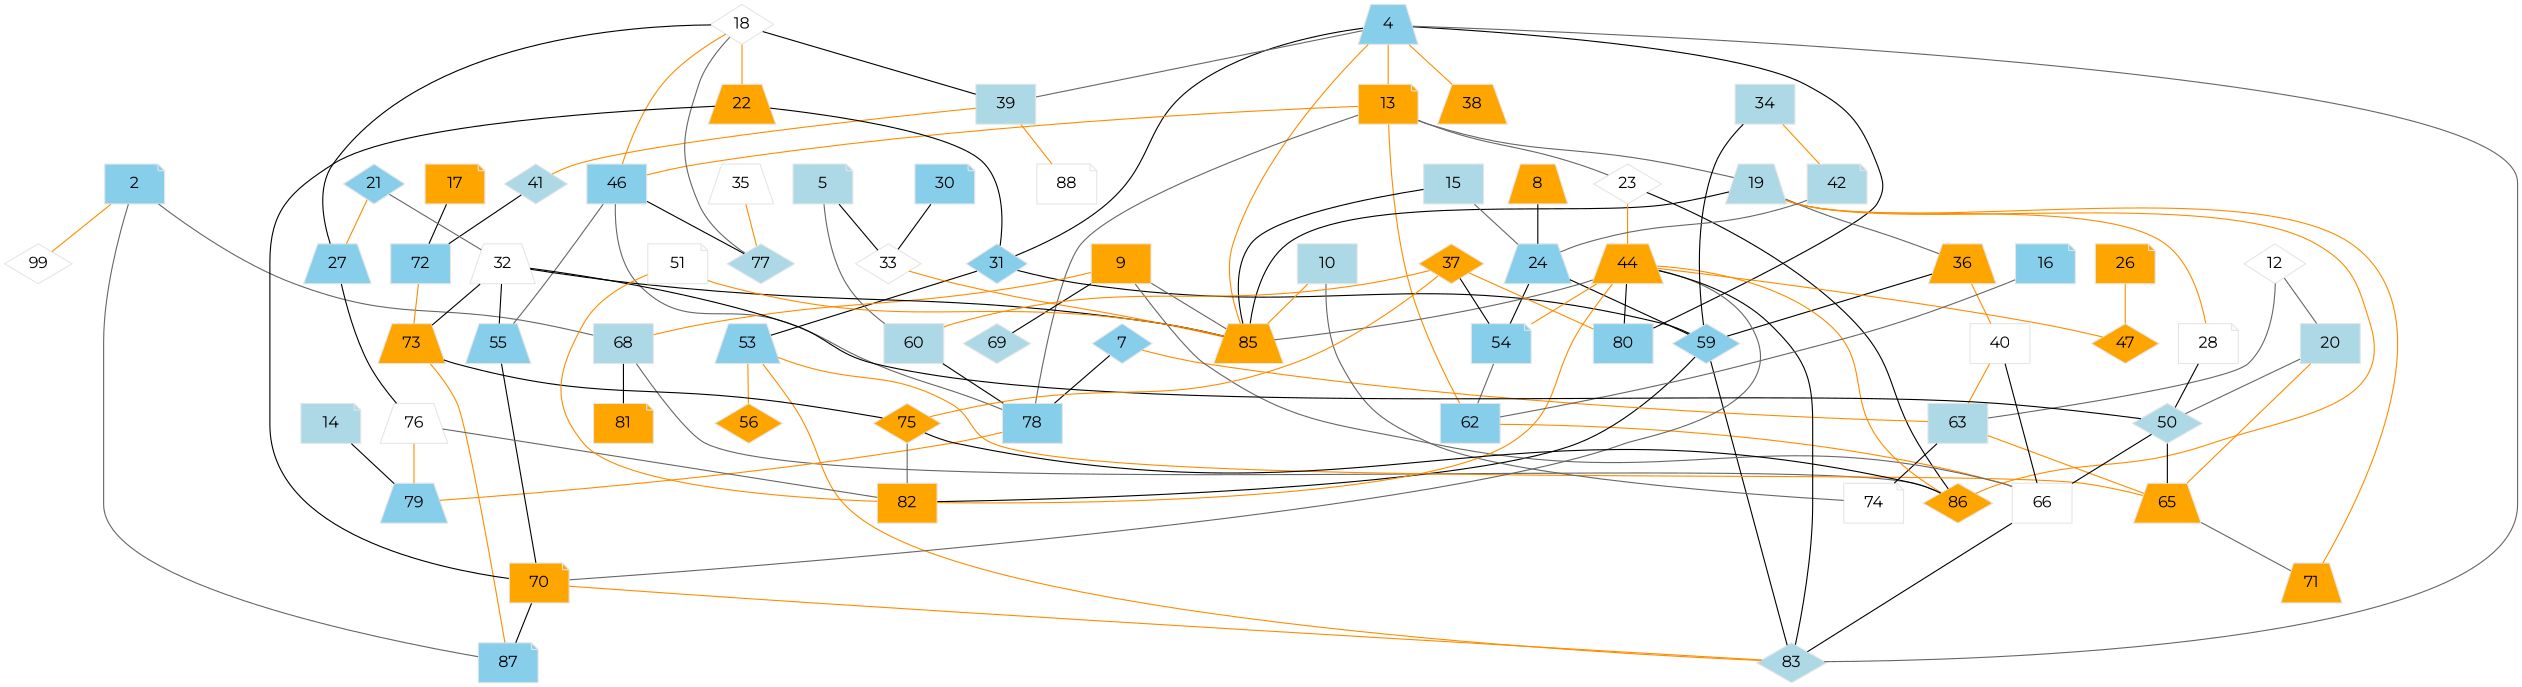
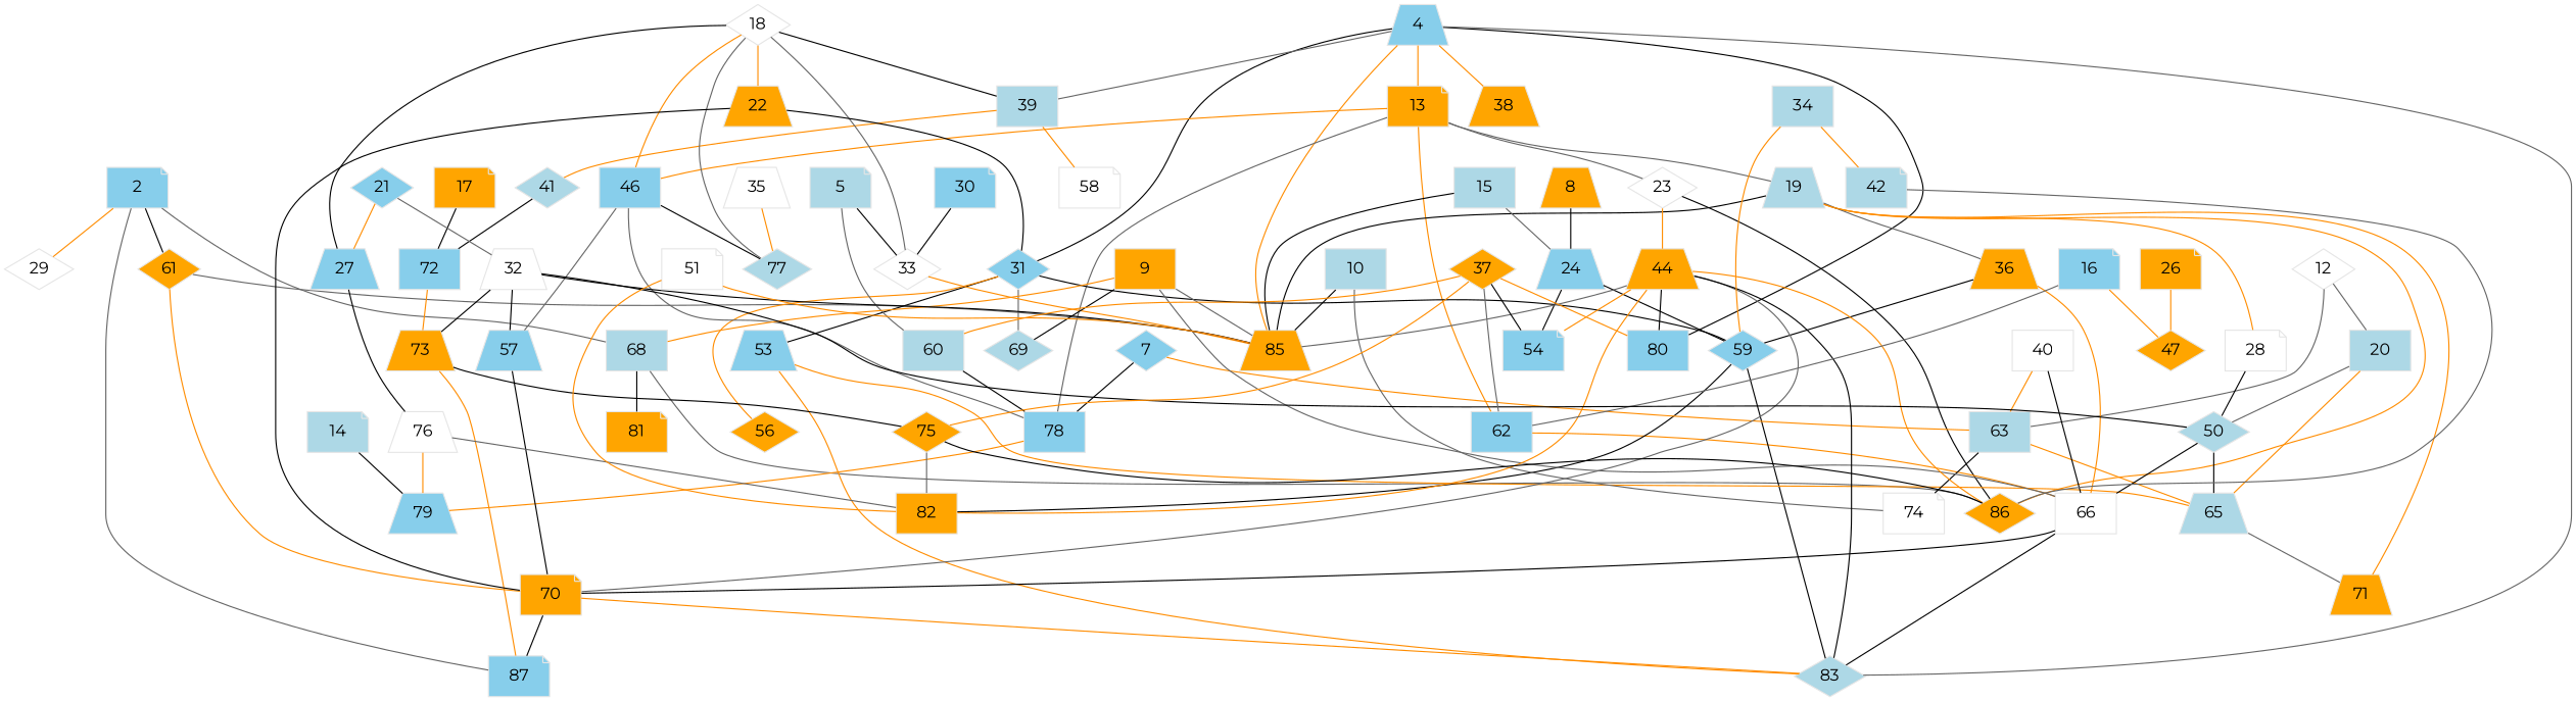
  graph {
    fontname=Montserrat
    node [color=gray90 fillcolor=orange fontname=Montserrat shape=diamond style=filled]
    edge [color=black fontname=Montserrat weight=1.0]
    2 [fillcolor=skyblue shape=note]
-   29 [fillcolor=white label=99]
+   29 [fillcolor=white]
+   61
    68 [fillcolor=lightblue shape=box]
    87 [fillcolor=skyblue shape=note]
    85 [shape=trapezium]
    70 [shape=note]
    86
    81 [shape=note]
    4 [fillcolor=skyblue shape=trapezium]
    13 [shape=note]
    31 [fillcolor=skyblue]
    38 [shape=trapezium]
    39 [fillcolor=lightblue shape=box]
    80 [fillcolor=skyblue shape=box]
    83 [fillcolor=lightblue]
    78 [fillcolor=skyblue shape=box]
    19 [fillcolor=lightblue shape=trapezium]
    23 [fillcolor=white]
    46 [fillcolor=skyblue shape=box]
    62 [fillcolor=skyblue shape=box]
    69 [fillcolor=lightblue]
    59 [fillcolor=skyblue]
    53 [fillcolor=skyblue shape=trapezium]
    41 [fillcolor=lightblue]
-   58 [fillcolor=white shape=note label=88]
+   58 [fillcolor=white shape=note]
    5 [fillcolor=lightblue shape=note]
    33 [fillcolor=white]
    60 [fillcolor=lightblue shape=box]
    7 [fillcolor=skyblue]
    63 [fillcolor=lightblue shape=box]
    74 [fillcolor=white shape=note]
-   65 [shape=trapezium]
+   65 [fillcolor=lightblue shape=trapezium]
    79 [fillcolor=skyblue shape=trapezium]
    8 [shape=trapezium]
    24 [fillcolor=skyblue shape=trapezium]
    54 [fillcolor=skyblue shape=note]
    9 [shape=box]
    66 [fillcolor=white shape=box]
    10 [fillcolor=lightblue shape=box]
    12 [fillcolor=white]
    20 [fillcolor=lightblue shape=box]
    50 [fillcolor=lightblue]
    28 [fillcolor=white shape=note]
    36 [shape=trapezium]
    71 [shape=trapezium]
    44 [shape=trapezium]
    77 [fillcolor=lightblue]
-   55 [fillcolor=skyblue shape=trapezium]
+   55 [fillcolor=skyblue shape=trapezium label=57]
    14 [fillcolor=lightblue shape=note]
    15 [fillcolor=lightblue shape=box]
    16 [fillcolor=skyblue shape=note]
    47
    17 [shape=note]
    72 [fillcolor=skyblue shape=box]
    73 [shape=trapezium]
    18 [fillcolor=white]
    22 [shape=trapezium]
    27 [fillcolor=skyblue shape=trapezium]
    76 [fillcolor=white shape=trapezium]
    40 [fillcolor=white shape=box]
    21 [fillcolor=skyblue]
    32 [fillcolor=white shape=trapezium]
    82 [shape=box]
    26 [shape=note]
    30 [fillcolor=skyblue shape=note]
    56
    75
    34 [fillcolor=lightblue shape=box]
    42 [fillcolor=lightblue shape=note]
    35 [fillcolor=white shape=trapezium]
    37
    51 [fillcolor=white shape=note]
    2 -- 29 [color=darkorange]
+   2 -- 61
    2 -- 68 [color=gray40]
    2 -- 87 [color=gray40]
+   61 -- 85 [color=gray40]
+   61 -- 70 [color=darkorange]
    68 -- 86 [color=gray40]
    68 -- 81
    70 -- 87 [weight=2.0]
    70 -- 83 [color=darkorange]
    4 -- 85 [color=darkorange]
    4 -- 13 [color=darkorange]
    4 -- 31
    4 -- 38 [color=darkorange]
    4 -- 39 [color=gray40]
    4 -- 80
    4 -- 83 [color=gray40]
    13 -- 78 [color=gray40]
    13 -- 19 [color=gray40]
    13 -- 23 [color=gray40]
    13 -- 46 [color=darkorange]
    13 -- 62 [color=darkorange weight=2.0]
+   31 -- 69 [color=gray40]
    31 -- 59
    31 -- 53
    39 -- 41 [color=darkorange]
    39 -- 58 [color=darkorange]
    78 -- 79 [color=darkorange]
    19 -- 85
    19 -- 86 [color=darkorange]
    19 -- 28 [color=darkorange]
    19 -- 36 [color=gray40]
    19 -- 71 [color=darkorange]
    23 -- 86
    23 -- 44 [color=darkorange]
    46 -- 78 [color=gray40]
    46 -- 77
    46 -- 55 [color=gray40]
    62 -- 66 [color=darkorange]
    59 -- 83
    59 -- 82
    53 -- 83 [color=darkorange]
    53 -- 65 [color=darkorange]
-   53 -- 56 [color=darkorange]
+   31 -- 56 [color=darkorange]
    41 -- 72
    5 -- 33 [weight=2.0]
    5 -- 60 [color=gray40]
    33 -- 85 [color=darkorange]
    60 -- 78
    7 -- 78
    7 -- 63 [color=darkorange]
    63 -- 74
    63 -- 65 [color=darkorange]
    65 -- 71 [color=gray40]
    8 -- 24
    24 -- 59
    24 -- 54
    9 -- 68 [color=darkorange weight=2.0]
    9 -- 85 [color=gray40]
    9 -- 69
    9 -- 66 [color=gray40]
+   66 -- 70
    66 -- 83
-   10 -- 85 [color=darkorange]
+   10 -- 85
    10 -- 74 [color=gray40]
    12 -- 63 [color=gray40]
    12 -- 20 [color=gray40]
    20 -- 65 [color=darkorange]
    20 -- 50 [color=gray40]
    50 -- 65
    50 -- 66
    28 -- 50
    36 -- 59
-   36 -- 40 [color=darkorange]
+   36 -- 66 [color=darkorange]
    44 -- 85 [color=gray40]
    44 -- 70 [color=gray40]
    44 -- 86 [color=darkorange]
    44 -- 80
    44 -- 83
    44 -- 54 [color=darkorange]
    44 -- 82 [color=darkorange]
    55 -- 70
    14 -- 79
    15 -- 85
    15 -- 24 [color=gray40]
    16 -- 62 [color=gray40]
-   44 -- 47 [color=darkorange]
+   16 -- 47 [color=darkorange]
    17 -- 72
    72 -- 73 [color=darkorange weight=2.0]
    73 -- 87 [color=darkorange]
    73 -- 75
    18 -- 39
    18 -- 46 [color=darkorange]
+   18 -- 33 [color=gray40]
    18 -- 77 [color=gray40]
    18 -- 22 [color=darkorange weight=2.0]
    18 -- 27
    22 -- 70
    22 -- 31
    27 -- 76
    76 -- 79 [color=darkorange]
    76 -- 82 [color=gray40]
    40 -- 63 [color=darkorange]
    40 -- 66
    21 -- 27 [color=darkorange]
    21 -- 32 [color=gray40]
    32 -- 85
    32 -- 50
    32 -- 55
    32 -- 73
    26 -- 47 [color=darkorange]
    30 -- 33
    75 -- 86
    75 -- 82 [color=gray40]
-   34 -- 59
+   34 -- 59 [color=darkorange]
    34 -- 42 [color=darkorange]
-   42 -- 24 [color=gray40]
+   42 -- 86 [color=gray40]
    35 -- 77 [color=darkorange]
    37 -- 80 [color=darkorange]
-   54 -- 62 [color=gray40]
+   37 -- 62 [color=gray40]
    37 -- 60 [color=darkorange]
    37 -- 54
    37 -- 75 [color=darkorange]
    51 -- 85 [color=darkorange]
    51 -- 82 [color=darkorange]
  }
